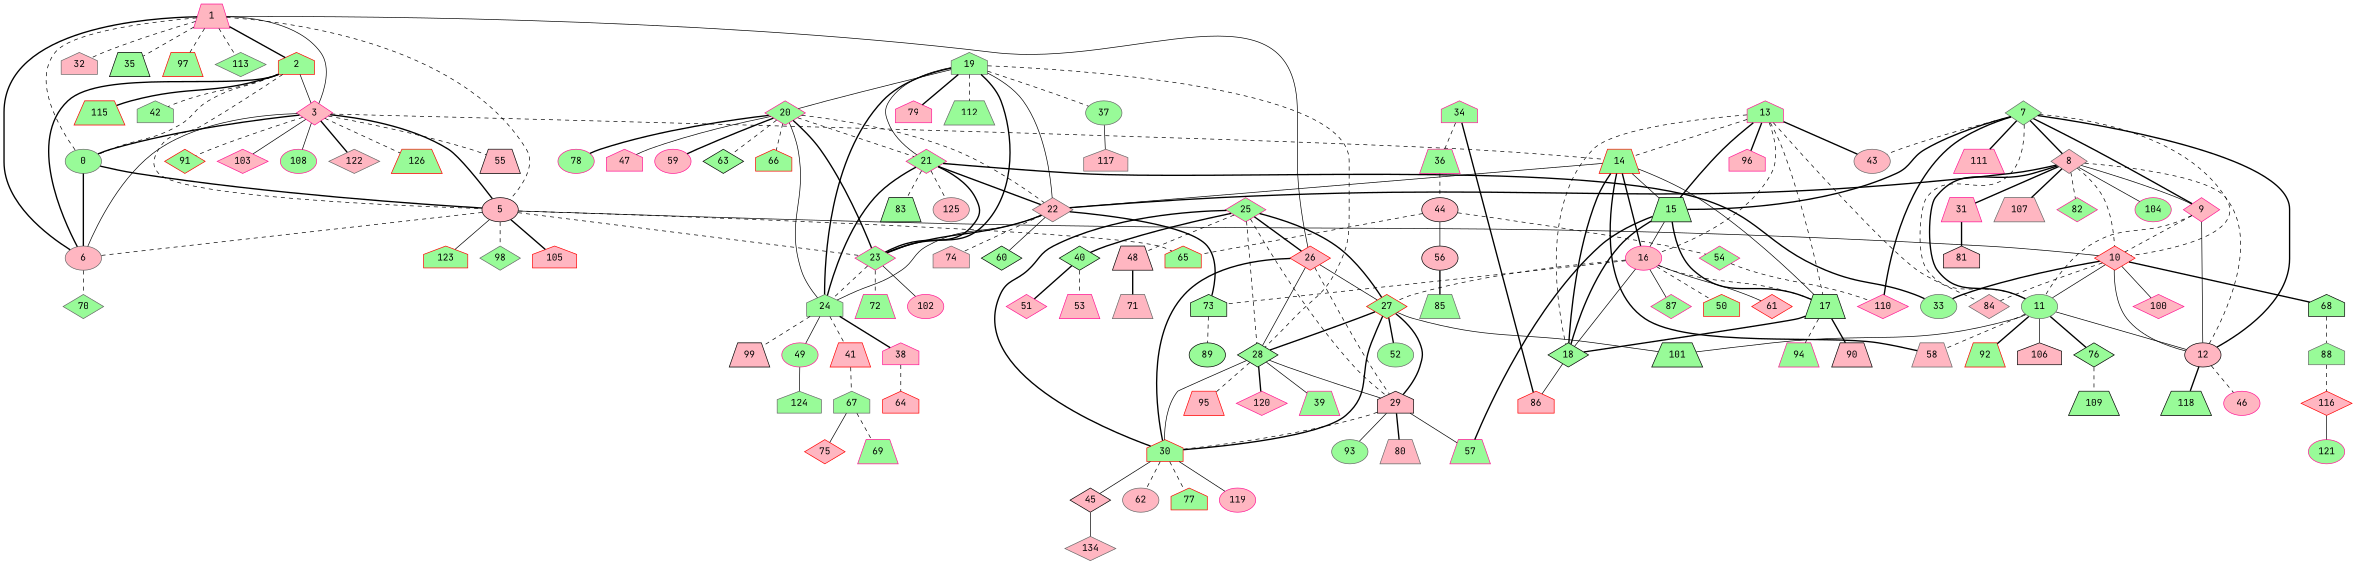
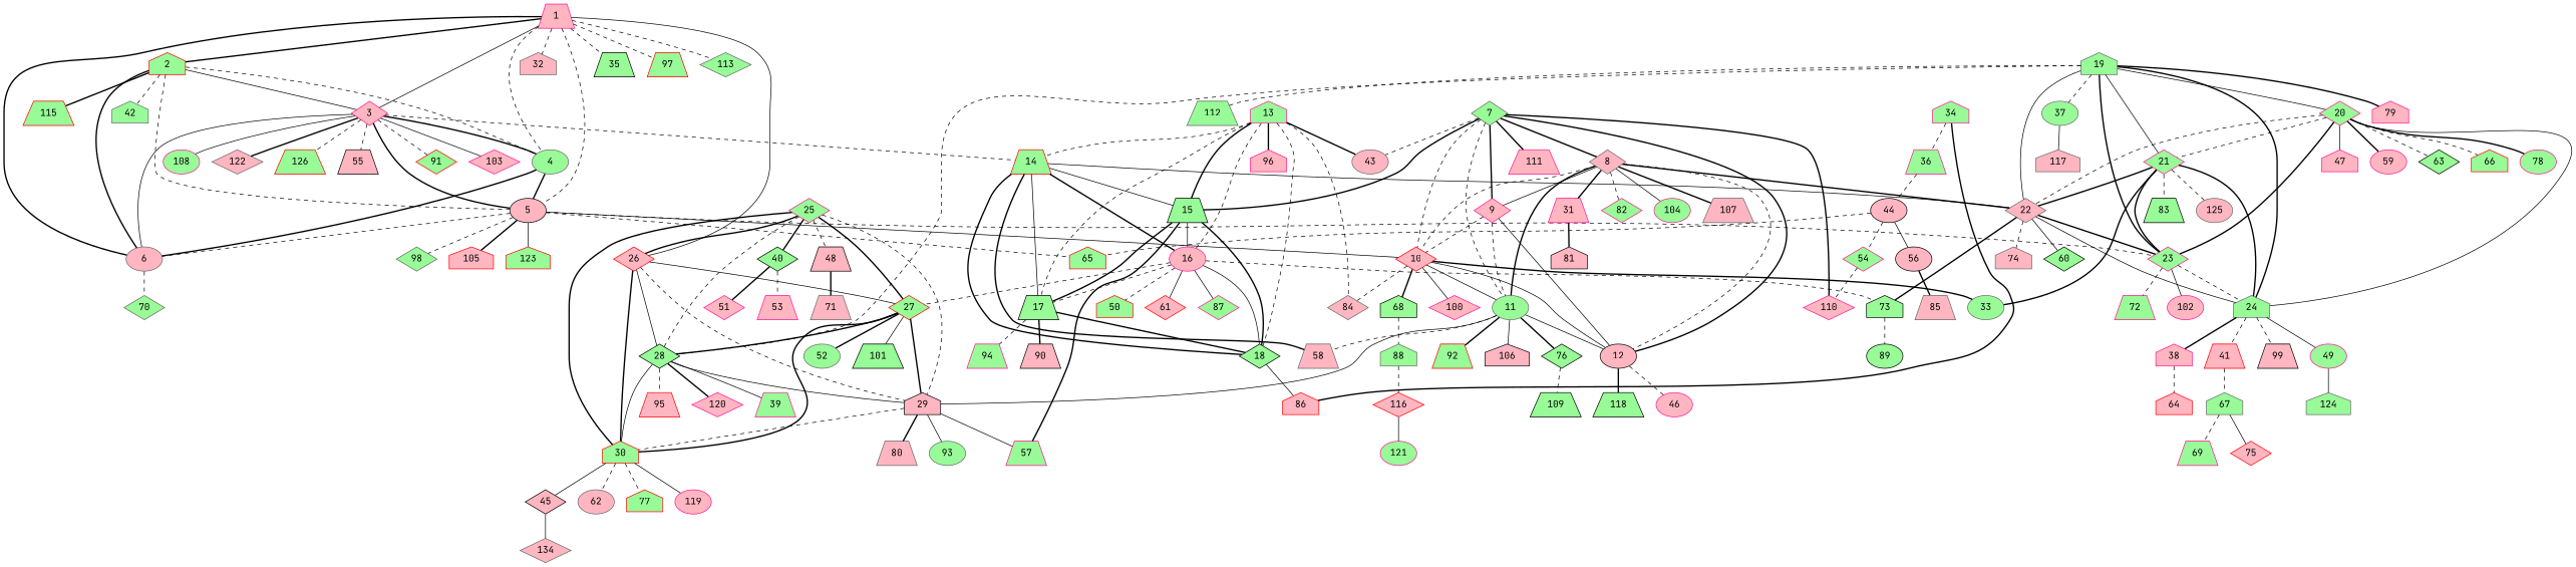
  graph {
    fontname="JetBrains Mono"
    node [color=deeppink fillcolor=palegreen fontname="JetBrains Mono" shape=diamond style=filled]
    edge [fontname="JetBrains Mono" style=dashed]
    1 [fillcolor=lightpink shape=trapezium]
    2 [color=red shape=house]
    3 [fillcolor=lightpink]
-   4 [color=gray40 shape=ellipse label=0]
+   4 [color=gray40 shape=ellipse]
    5 [color=black fillcolor=lightpink shape=ellipse]
    6 [color=gray40 fillcolor=lightpink shape=ellipse]
    26 [color=red fillcolor=lightpink]
    32 [color=gray40 fillcolor=lightpink shape=house]
    35 [color=black shape=trapezium]
    97 [color=red shape=trapezium]
    113 [color=gray40]
    42 [color=gray40 shape=house]
    115 [color=red shape=trapezium]
    14 [color=red shape=trapezium]
    55 [color=black fillcolor=lightpink shape=trapezium]
    91 [color=red]
    103 [fillcolor=lightpink]
    108 [shape=ellipse]
    122 [color=gray40 fillcolor=lightpink]
    126 [color=red shape=trapezium]
    10 [color=red fillcolor=lightpink]
    23
    65 [color=red shape=house]
    98 [color=gray40]
    105 [color=red fillcolor=lightpink shape=house]
    123 [color=red shape=house]
    70 [color=gray40]
    29 [color=black fillcolor=lightpink shape=house]
    27 [color=red]
    28 [color=black]
    30 [color=red shape=house]
    15 [color=black shape=trapezium]
    22 [color=gray40 fillcolor=lightpink]
    58 [color=gray40 fillcolor=lightpink shape=trapezium]
    16 [fillcolor=lightpink shape=ellipse]
    17 [color=black shape=trapezium]
    18 [color=black]
    11 [color=gray40 shape=ellipse]
    12 [color=black fillcolor=lightpink shape=ellipse]
    33 [color=gray40 shape=ellipse]
    68 [color=black shape=house]
    84 [color=gray40 fillcolor=lightpink]
    100 [fillcolor=lightpink]
    24 [color=gray40 shape=house]
    72 [shape=trapezium]
    102 [fillcolor=lightpink shape=ellipse]
    7 [color=gray40]
    8 [color=gray40 fillcolor=lightpink]
    9 [fillcolor=lightpink]
    43 [color=gray40 fillcolor=lightpink shape=ellipse]
    110 [fillcolor=lightpink]
    111 [fillcolor=lightpink shape=trapezium]
    31 [fillcolor=lightpink shape=trapezium]
    82
    104 [shape=ellipse]
    107 [color=gray40 fillcolor=lightpink shape=trapezium]
    76 [color=black]
    92 [color=red shape=trapezium]
    106 [color=black fillcolor=lightpink shape=house]
    46 [fillcolor=lightpink shape=ellipse]
    118 [color=black shape=trapezium]
    57 [shape=trapezium]
    73 [color=black shape=house]
    60 [color=black]
    74 [color=gray40 fillcolor=lightpink shape=house]
    81 [color=black fillcolor=lightpink shape=house]
    88 [color=gray40 shape=house]
    80 [color=gray40 fillcolor=lightpink shape=trapezium]
    93 [color=gray40 shape=ellipse]
    109 [color=black shape=trapezium]
    13 [shape=house]
    96 [fillcolor=lightpink shape=house]
    50 [color=red shape=house]
    61 [color=red fillcolor=lightpink]
    87
    90 [color=black fillcolor=lightpink shape=trapezium]
    94 [shape=trapezium]
    86 [color=red fillcolor=lightpink shape=house]
    52 [color=gray40 shape=ellipse]
    101 [color=black shape=trapezium]
    89 [color=black shape=ellipse]
    34 [shape=house]
    36 [shape=trapezium]
    19 [color=gray40 shape=house]
    20
    21
    37 [color=gray40 shape=ellipse]
    79 [fillcolor=lightpink shape=house]
    112 [color=gray40 shape=trapezium]
    47 [fillcolor=lightpink shape=house]
    59 [fillcolor=lightpink shape=ellipse]
    63 [color=black]
    66 [color=red shape=house]
    78 [shape=ellipse]
    83 [color=black shape=trapezium]
    125 [color=gray40 fillcolor=lightpink shape=ellipse]
    38 [fillcolor=lightpink shape=house]
    41 [color=red fillcolor=lightpink shape=trapezium]
    49 [shape=ellipse]
    99 [color=black fillcolor=lightpink shape=trapezium]
    39 [shape=trapezium]
    95 [color=red fillcolor=lightpink shape=trapezium]
    120 [fillcolor=lightpink]
    117 [color=gray40 fillcolor=lightpink shape=house]
    64 [color=red fillcolor=lightpink shape=house]
    67 [color=gray40 shape=house]
    124 [color=gray40 shape=house]
    25
    40 [color=black]
    48 [color=black fillcolor=lightpink shape=trapezium]
    45 [color=black fillcolor=lightpink]
    62 [color=gray40 fillcolor=lightpink shape=ellipse]
    77 [color=red shape=house]
    119 [fillcolor=lightpink shape=ellipse]
    51 [fillcolor=lightpink]
    53 [fillcolor=lightpink shape=trapezium]
    71 [color=gray40 fillcolor=lightpink shape=trapezium]
    n118 [color=gray40 fillcolor=lightpink label=134]
    44 [color=black fillcolor=lightpink shape=ellipse]
    54
    56 [color=black fillcolor=lightpink shape=ellipse]
    69 [shape=trapezium]
    75 [color=red fillcolor=lightpink]
-   85 [color=gray40 shape=trapezium]
+   85 [color=gray40 fillcolor=lightpink shape=trapezium]
    116 [color=red fillcolor=lightpink]
    121 [shape=ellipse]
    1 -- 2 [style=bold]
    1 -- 3 [style=solid]
    1 -- 4
    1 -- 5
    1 -- 6 [style=bold]
    1 -- 26 [style=solid]
    1 -- 32
    1 -- 35
    1 -- 97
    1 -- 113
    2 -- 3 [style=solid]
    2 -- 4
    2 -- 5
    2 -- 6 [style=bold]
    2 -- 42
    2 -- 115 [style=bold]
    3 -- 4 [style=bold]
    3 -- 5 [style=bold]
    3 -- 6 [style=solid]
    3 -- 14
    3 -- 55
    3 -- 91
    3 -- 103 [style=solid]
    3 -- 108 [style=solid]
    3 -- 122 [style=bold]
    3 -- 126
    4 -- 5 [style=bold]
    4 -- 6 [style=bold]
    5 -- 6
    5 -- 10 [style=solid]
    5 -- 23
    5 -- 65
    5 -- 98
    5 -- 105 [style=bold]
    5 -- 123 [style=solid]
    6 -- 70
    26 -- 29
    26 -- 27 [style=solid]
    26 -- 28 [style=solid]
    26 -- 30 [style=bold]
    14 -- 15 [style=solid]
    14 -- 22 [style=solid]
    14 -- 58 [style=bold]
    14 -- 16 [style=bold]
    14 -- 17 [style=solid]
    14 -- 18 [style=bold]
    10 -- 11 [style=solid]
    10 -- 12 [style=solid]
    10 -- 33 [style=bold]
    10 -- 68 [style=bold]
    10 -- 84
    10 -- 100 [style=solid]
    23 -- 24
    23 -- 72
    23 -- 102 [style=solid]
    29 -- 30
    29 -- 57 [style=solid]
    29 -- 80 [style=bold]
    29 -- 93 [style=solid]
    27 -- 29 [style=bold]
    27 -- 28 [style=bold]
    27 -- 30 [style=bold]
    27 -- 52 [style=bold]
    27 -- 101 [style=solid]
    28 -- 29 [style=solid]
    28 -- 30 [style=solid]
    28 -- 39 [style=solid]
    28 -- 95
    28 -- 120 [style=bold]
    30 -- 45 [style=solid]
    30 -- 62
    30 -- 77
    30 -- 119 [style=solid]
    15 -- 16 [style=solid]
    15 -- 17 [style=bold]
    15 -- 18 [style=bold]
    15 -- 57 [style=bold]
    22 -- 23 [style=bold]
    22 -- 24 [style=solid]
    22 -- 73 [style=bold]
    22 -- 60 [style=solid]
    22 -- 74
    16 -- 27
    16 -- 17
    16 -- 18 [style=solid]
    16 -- 73
    16 -- 50
    16 -- 61 [style=solid]
    16 -- 87 [style=solid]
    17 -- 18 [style=bold]
    17 -- 90 [style=bold]
    17 -- 94
    18 -- 86 [style=solid]
-   11 -- 101 [style=solid]
+   11 -- 29 [style=solid]
    11 -- 58
    11 -- 12 [style=solid]
    11 -- 76 [style=bold]
    11 -- 92 [style=bold]
    11 -- 106 [style=solid]
    12 -- 46
    12 -- 118 [style=bold]
    68 -- 88
    24 -- 38 [style=bold]
    24 -- 41
    24 -- 49 [style=solid]
    24 -- 99
    7 -- 10
    7 -- 15 [style=bold]
    7 -- 11
    7 -- 12 [style=bold]
    7 -- 8 [style=bold]
    7 -- 9 [style=bold]
    7 -- 43
    7 -- 110 [style=bold]
    7 -- 111 [style=bold]
    8 -- 10
    8 -- 22 [style=bold]
    8 -- 11 [style=bold]
    8 -- 12
    8 -- 9 [style=solid]
    8 -- 31 [style=bold]
    8 -- 82
    8 -- 104 [style=solid]
    8 -- 107 [style=bold]
    9 -- 10
    9 -- 11
    9 -- 12 [style=solid]
    31 -- 81 [style=bold]
    76 -- 109
    73 -- 89
    88 -- 116
    13 -- 14
    13 -- 15 [style=bold]
    13 -- 16
    13 -- 17
    13 -- 18
    13 -- 84
    13 -- 43 [style=bold]
    13 -- 96 [style=bold]
    34 -- 86 [style=bold]
    34 -- 36
    36 -- 44
    19 -- 23 [style=bold]
    19 -- 28
    19 -- 22 [style=solid]
    19 -- 24 [style=bold]
    19 -- 20 [style=solid]
    19 -- 21 [style=solid]
    19 -- 37
    19 -- 79 [style=bold]
    19 -- 112
    20 -- 23 [style=bold]
    20 -- 22
    20 -- 24 [style=solid]
    20 -- 21
    20 -- 47 [style=solid]
    20 -- 59 [style=bold]
    20 -- 63
    20 -- 66
    20 -- 78 [style=bold]
    21 -- 23 [style=bold]
    21 -- 22 [style=bold]
    21 -- 33 [style=bold]
    21 -- 24 [style=bold]
    21 -- 83
    21 -- 125
    37 -- 117 [style=solid]
    38 -- 64
    41 -- 67
    49 -- 124 [style=solid]
    67 -- 69
    67 -- 75 [style=solid]
    25 -- 26 [style=bold]
    25 -- 29
    25 -- 27 [style=bold]
    25 -- 28
    25 -- 30 [style=bold]
    25 -- 40 [style=bold]
    25 -- 48
    40 -- 51 [style=bold]
    40 -- 53
    48 -- 71 [style=bold]
    45 -- n118 [style=solid]
    44 -- 65
    44 -- 54
    44 -- 56 [style=solid]
    54 -- 110
    56 -- 85 [style=bold]
    116 -- 121 [style=solid]
  }
